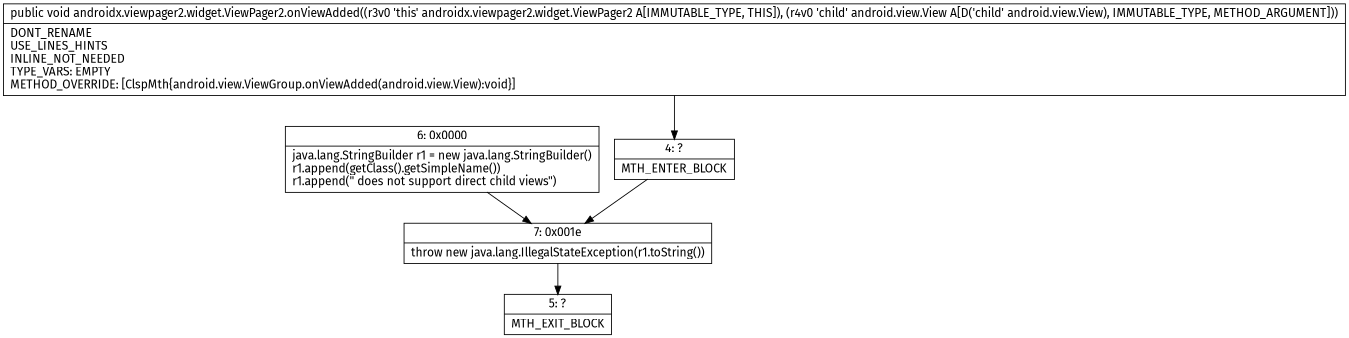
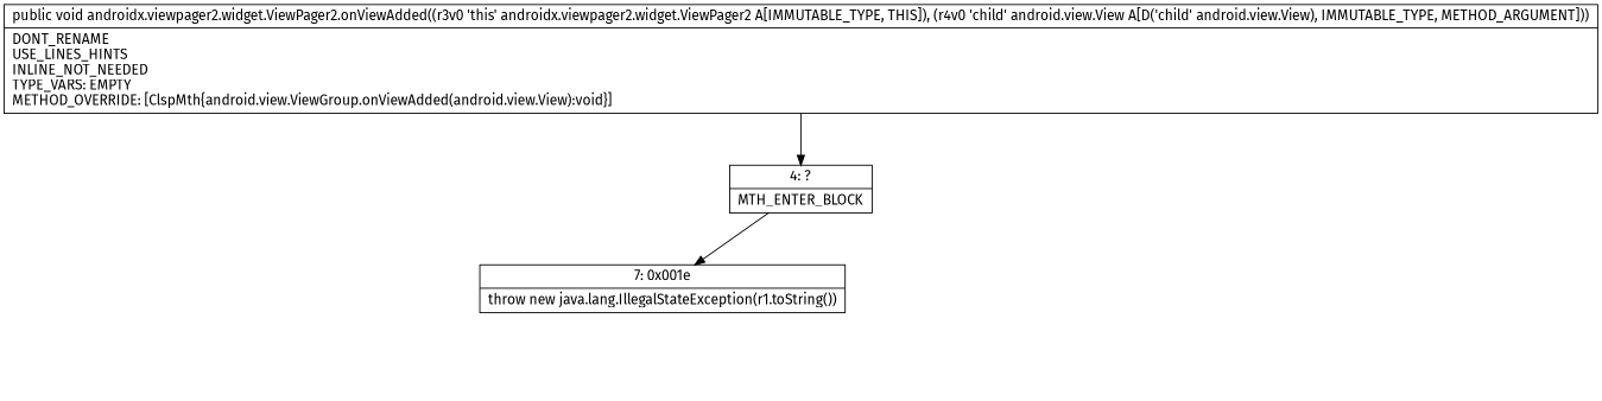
  digraph {
    fontname="Fira Sans"
    node [fontname="Fira Sans" shape=record]
    edge [fontname="Fira Sans"]
    n1 [label="{4\:\ ?|MTH_ENTER_BLOCK\l}"]
    n2 [label="{7\:\ 0x001e|throw new java.lang.IllegalStateException(r1.toString())\l}"]
-   n3 [label="{6\:\ 0x0000|java.lang.StringBuilder r1 = new java.lang.StringBuilder()\lr1.append(getClass().getSimpleName())\lr1.append(\" does not support direct child views\")\l}"]
-   n4 [label="{5\:\ ?|MTH_EXIT_BLOCK\l}"]
    n5 [label="{public void androidx.viewpager2.widget.ViewPager2.onViewAdded((r3v0 'this' androidx.viewpager2.widget.ViewPager2 A[IMMUTABLE_TYPE, THIS]), (r4v0 'child' android.view.View A[D('child' android.view.View), IMMUTABLE_TYPE, METHOD_ARGUMENT]))  | DONT_RENAME\lUSE_LINES_HINTS\lINLINE_NOT_NEEDED\lTYPE_VARS: EMPTY\lMETHOD_OVERRIDE: [ClspMth\{android.view.ViewGroup.onViewAdded(android.view.View):void\}]\l}"]
    n1 -> n2
-   n2 -> n4
-   n3 -> n2
    n5 -> n1
  }
